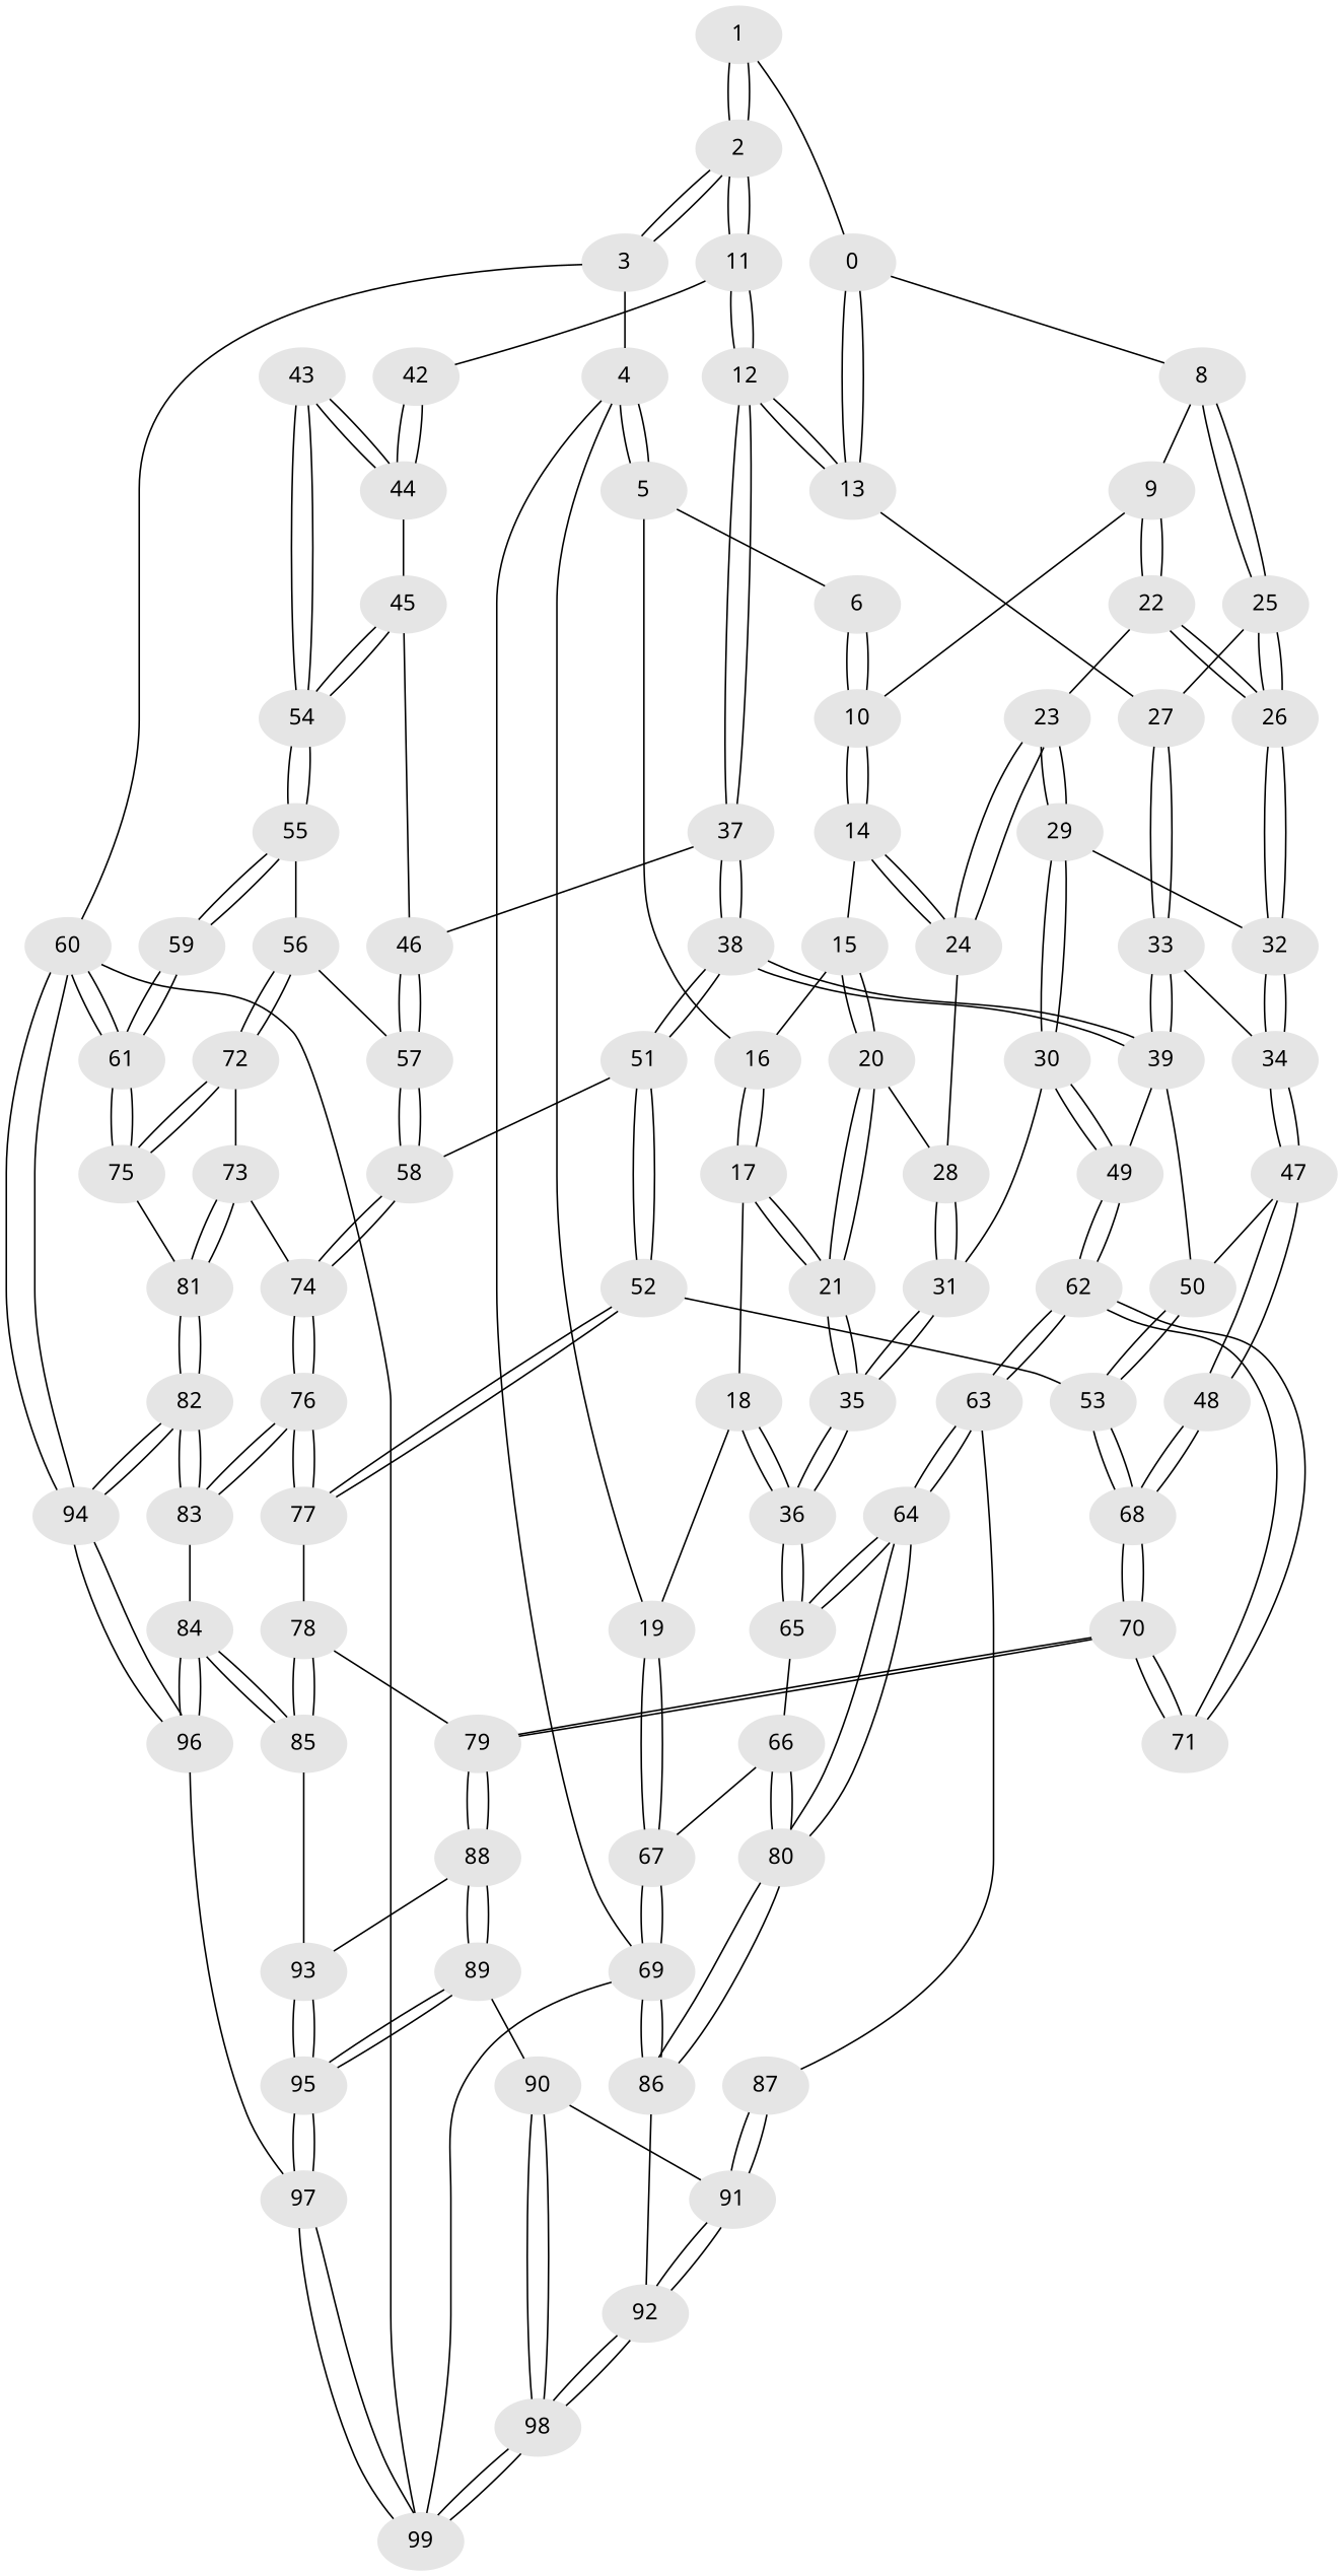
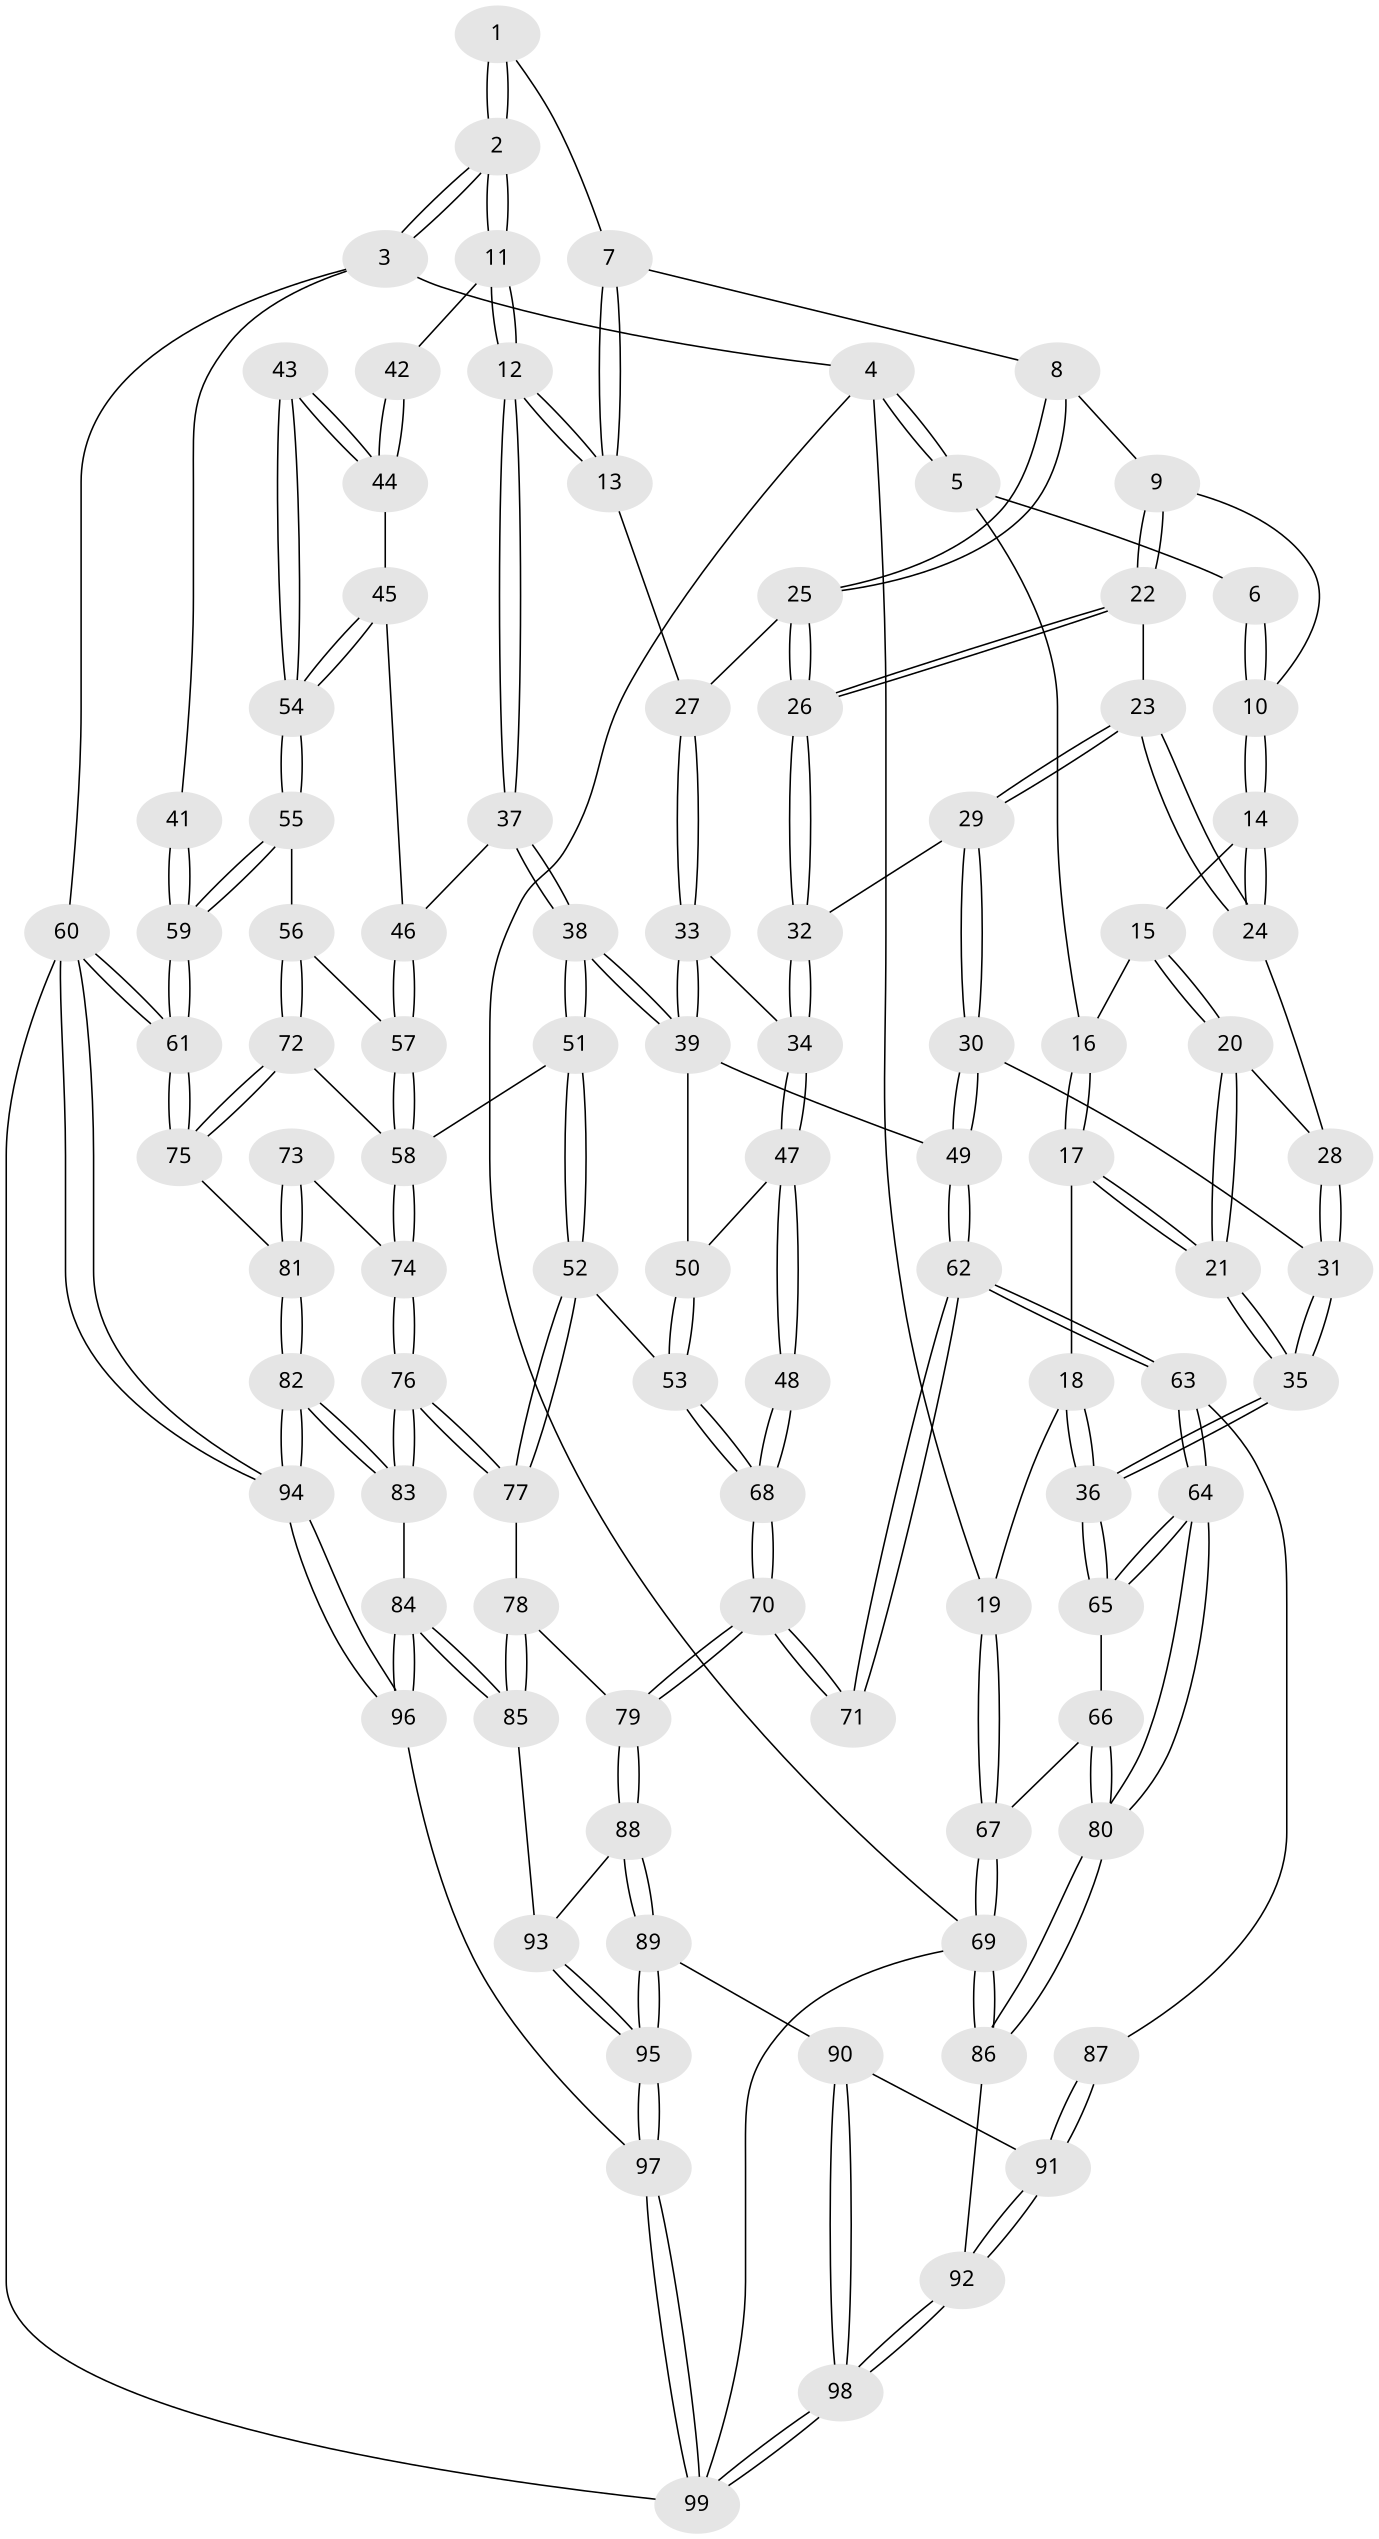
  graph {
    fontname="Noto Sans"
    node [color=gray90 fontname="Noto Sans" style=filled]
    edge [fontname="Noto Sans"]
    1
    2
-   7 [label=0]
+   7
    3
    11
    8
    13
    4
+   41
    60
    12
    42
    5
    19
    69
    59
    61
    94
    99
    6
    16
    67
    86
    10
    17
    14
    9
    25
    27
    22
    26
    23
    15
    24
    37
    44
    38
    46
    33
    20
    28
    21
    18
    36
    35
    65
    31
    29
    32
    30
    34
    39
    49
    62
    47
    50
    48
    66
    51
    57
    52
    58
    53
    43
    54
    45
    55
    68
    70
    63
    71
    77
    74
    78
    56
    72
    75
    73
    76
    96
    81
    64
    87
    80
    91
    79
    92
    88
    82
    83
    84
    85
    93
    89
    97
    95
    98
    90
    1 -- 2
    1 -- 2
    1 -- 7
    2 -- 3
    2 -- 3
    2 -- 11
    2 -- 11
    7 -- 8
    7 -- 13
    7 -- 13
    3 -- 4
+   3 -- 41
    3 -- 60
    11 -- 12
    11 -- 12
    11 -- 42
    8 -- 9
    8 -- 25
    8 -- 25
    13 -- 27
    4 -- 5
    4 -- 5
    4 -- 19
    4 -- 69
+   41 -- 59
+   41 -- 59
    60 -- 61
    60 -- 61
    60 -- 94
    60 -- 94
    60 -- 99
    12 -- 13
    12 -- 13
    12 -- 37
    12 -- 37
    42 -- 44
    42 -- 44
    5 -- 6
    5 -- 16
    19 -- 67
    19 -- 67
    69 -- 99
    69 -- 86
    69 -- 86
    59 -- 61
    59 -- 61
    61 -- 75
    61 -- 75
    94 -- 96
    94 -- 96
    6 -- 10
    6 -- 10
    16 -- 17
    16 -- 17
    67 -- 69
    67 -- 69
    86 -- 92
    10 -- 14
    10 -- 14
    17 -- 21
    17 -- 21
    17 -- 18
    14 -- 15
    14 -- 24
    14 -- 24
    9 -- 10
    9 -- 22
    9 -- 22
    25 -- 27
    25 -- 26
    25 -- 26
    27 -- 33
    27 -- 33
    22 -- 26
    22 -- 26
    22 -- 23
    26 -- 32
    26 -- 32
    23 -- 24
    23 -- 24
    23 -- 29
    23 -- 29
    15 -- 16
    15 -- 20
    15 -- 20
    24 -- 28
    37 -- 38
    37 -- 38
    37 -- 46
    44 -- 45
    38 -- 39
    38 -- 39
    38 -- 51
    38 -- 51
    46 -- 57
    46 -- 57
    33 -- 34
    33 -- 39
    33 -- 39
    20 -- 28
    20 -- 21
    20 -- 21
    28 -- 31
    28 -- 31
    21 -- 35
    21 -- 35
    18 -- 19
    18 -- 36
    18 -- 36
    36 -- 65
    36 -- 65
    35 -- 36
    35 -- 36
    65 -- 66
    31 -- 35
    31 -- 35
    29 -- 32
    29 -- 30
    29 -- 30
    32 -- 34
    32 -- 34
    30 -- 31
    30 -- 49
    30 -- 49
    34 -- 47
    34 -- 47
    39 -- 49
    39 -- 50
    49 -- 62
    49 -- 62
    62 -- 63
    62 -- 63
    62 -- 71
    62 -- 71
    47 -- 50
    47 -- 48
    47 -- 48
    50 -- 53
    50 -- 53
    48 -- 68
    48 -- 68
    66 -- 67
    66 -- 80
    66 -- 80
    51 -- 52
    51 -- 52
    51 -- 58
    57 -- 58
    57 -- 58
    52 -- 53
    52 -- 77
    52 -- 77
    58 -- 74
    58 -- 74
    53 -- 68
    53 -- 68
    43 -- 44
    43 -- 44
    43 -- 54
    43 -- 54
    54 -- 55
    54 -- 55
    45 -- 46
    45 -- 54
    45 -- 54
    55 -- 59
    55 -- 59
    55 -- 56
    68 -- 70
    68 -- 70
    70 -- 71
    70 -- 71
    70 -- 79
    70 -- 79
    63 -- 64
    63 -- 64
    63 -- 87
    77 -- 78
    74 -- 76
    74 -- 76
    78 -- 79
    78 -- 85
    78 -- 85
    56 -- 57
    56 -- 72
    56 -- 72
    72 -- 75
    72 -- 75
-   72 -- 73
+   72 -- 58
    75 -- 81
    73 -- 74
    73 -- 81
    73 -- 81
    76 -- 77
    76 -- 77
    76 -- 83
    76 -- 83
    96 -- 97
    81 -- 82
    81 -- 82
    64 -- 65
    64 -- 65
    64 -- 80
    64 -- 80
    87 -- 91
    87 -- 91
    80 -- 86
    80 -- 86
    91 -- 92
    91 -- 92
    79 -- 88
    79 -- 88
    92 -- 98
    92 -- 98
    88 -- 93
    88 -- 89
    88 -- 89
    82 -- 94
    82 -- 94
    82 -- 83
    82 -- 83
    83 -- 84
    84 -- 96
    84 -- 96
    84 -- 85
    84 -- 85
    85 -- 93
    93 -- 95
    93 -- 95
    89 -- 95
    89 -- 95
    89 -- 90
    97 -- 99
    97 -- 99
    95 -- 97
    95 -- 97
    98 -- 99
    98 -- 99
    90 -- 91
    90 -- 98
    90 -- 98
  }
